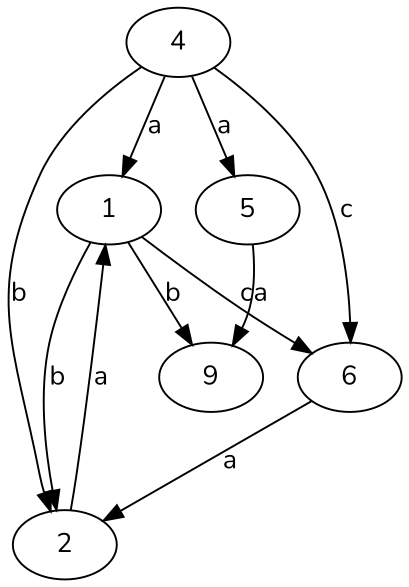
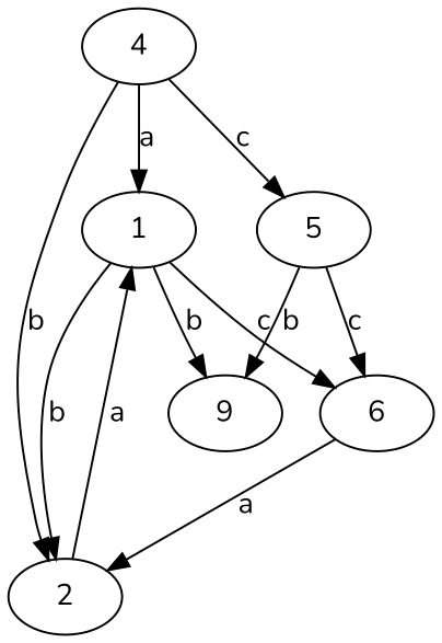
  strict digraph {
    fontname=Nunito
    node [fontname=Nunito]
    edge [fontname=Nunito]
    n1 [label=4]
    1
    2
    5
    n5 [label=9]
    6
    n1 -> 1 [label=a]
    n1 -> 2 [label=b]
-   n1 -> 5 [label=a]
+   n1 -> 5 [label=c]
    1 -> 2 [label=b]
    1 -> n5 [label=b]
    1 -> 6 [label=c]
    2 -> 1 [label=a]
-   5 -> n5 [label=a]
-   n1 -> 6 [label=c]
+   5 -> n5 [label=b]
+   5 -> 6 [label=c]
    6 -> 2 [label=a]
  }
